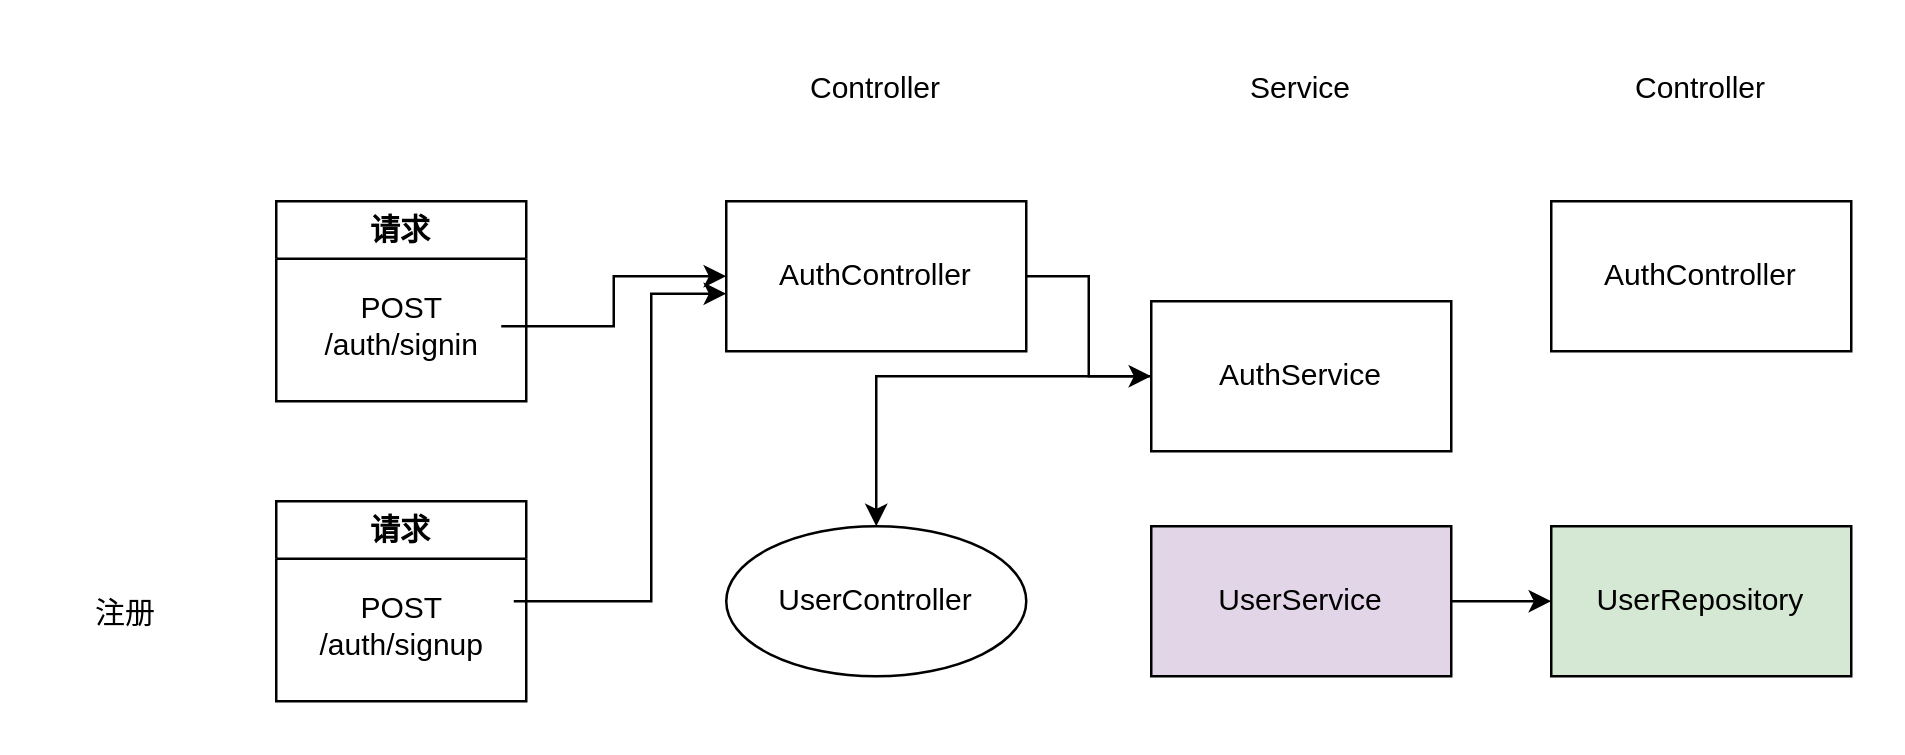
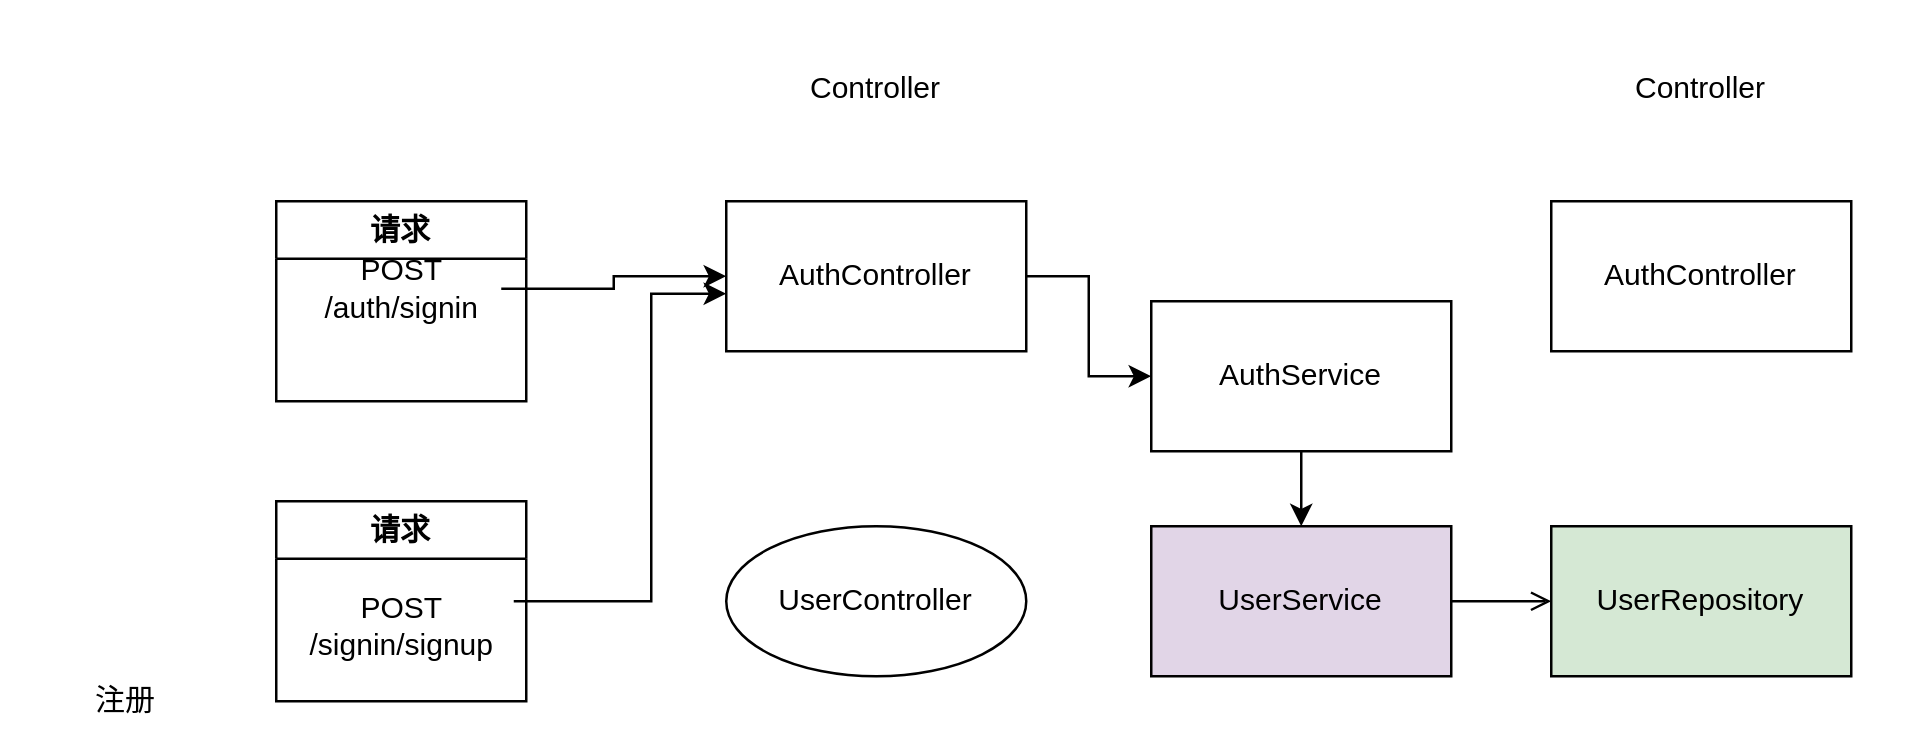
  <mxCell id="0" />
  <mxCell id="1" parent="0" />
  <mxCell id="2" value="请求" style="swimlane;whiteSpace=wrap;html=1;" vertex="1" parent="1"><mxGeometry x="110" y="80" width="100" height="80" as="geometry" /></mxCell>
- <mxCell id="3" value="POST&lt;br&gt;/auth/signin" style="text;html=1;align=center;verticalAlign=middle;resizable=0;points=[];autosize=1;strokeColor=none;fillColor=none;" vertex="1" parent="2"><mxGeometry x="10" y="30" width="80" height="40" as="geometry" /></mxCell>
+ <mxCell id="3" value="POST&lt;br&gt;/auth/signin" style="text;html=1;align=center;verticalAlign=middle;resizable=0;points=[];autosize=1;strokeColor=none;fillColor=none;" vertex="1" parent="2"><mxGeometry x="10" y="15" width="80" height="40" as="geometry" /></mxCell>
  <mxCell id="4" value="请求" style="swimlane;whiteSpace=wrap;html=1;" vertex="1" parent="1"><mxGeometry x="110" y="200" width="100" height="80" as="geometry" /></mxCell>
- <mxCell id="5" value="POST&lt;br&gt;/auth/signup" style="text;html=1;align=center;verticalAlign=middle;resizable=0;points=[];autosize=1;strokeColor=none;fillColor=none;" vertex="1" parent="4"><mxGeometry x="5" y="30" width="90" height="40" as="geometry" /></mxCell>
+ <mxCell id="5" value="POST&lt;br&gt;/signin/signup" style="text;html=1;align=center;verticalAlign=middle;resizable=0;points=[];autosize=1;strokeColor=none;fillColor=none;" vertex="1" parent="4"><mxGeometry x="5" y="30" width="90" height="40" as="geometry" /></mxCell>
  <mxCell id="6" value="" style="edgeStyle=orthogonalEdgeStyle;rounded=0;orthogonalLoop=1;jettySize=auto;html=1;" edge="1" parent="1" source="7" target="11"><mxGeometry relative="1" as="geometry" /></mxCell>
  <mxCell id="7" value="AuthController" style="rounded=0;whiteSpace=wrap;html=1;" vertex="1" parent="1"><mxGeometry x="290" y="80" width="120" height="60" as="geometry" /></mxCell>
  <mxCell id="8" value="Controller" style="text;html=1;strokeColor=none;fillColor=none;align=center;verticalAlign=middle;whiteSpace=wrap;rounded=0;" vertex="1" parent="1"><mxGeometry x="320" y="20" width="60" height="30" as="geometry" /></mxCell>
  <mxCell id="9" value="UserController" style="ellipse;whiteSpace=wrap;html=1;" vertex="1" parent="1"><mxGeometry x="290" y="210" width="120" height="60" as="geometry" /></mxCell>
- <mxCell id="10" value="" style="edgeStyle=orthogonalEdgeStyle;rounded=0;orthogonalLoop=1;jettySize=auto;html=1;" edge="1" parent="1" source="11" target="9"><mxGeometry relative="1" as="geometry" /></mxCell>
+ <mxCell id="10" value="" style="edgeStyle=orthogonalEdgeStyle;rounded=0;orthogonalLoop=1;jettySize=auto;html=1;" edge="1" parent="1" source="11" target="14"><mxGeometry relative="1" as="geometry" /></mxCell>
  <mxCell id="11" value="AuthService" style="rounded=0;whiteSpace=wrap;html=1;" vertex="1" parent="1"><mxGeometry x="460" y="120" width="120" height="60" as="geometry" /></mxCell>
- <mxCell id="12" value="Service" style="text;html=1;strokeColor=none;fillColor=none;align=center;verticalAlign=middle;whiteSpace=wrap;rounded=0;" vertex="1" parent="1"><mxGeometry x="490" y="20" width="60" height="30" as="geometry" /></mxCell>
- <mxCell id="13" value="" style="edgeStyle=orthogonalEdgeStyle;rounded=0;orthogonalLoop=1;jettySize=auto;html=1;" edge="1" parent="1" source="14" target="17"><mxGeometry relative="1" as="geometry" /></mxCell>
+ <mxCell id="13" value="" style="edgeStyle=orthogonalEdgeStyle;rounded=0;orthogonalLoop=1;jettySize=auto;html=1;endArrow=open;" edge="1" parent="1" source="14" target="17"><mxGeometry relative="1" as="geometry" /></mxCell>
  <mxCell id="14" value="UserService" style="rounded=0;whiteSpace=wrap;html=1;fillColor=#e1d5e7;" vertex="1" parent="1"><mxGeometry x="460" y="210" width="120" height="60" as="geometry" /></mxCell>
  <mxCell id="15" value="AuthController" style="rounded=0;whiteSpace=wrap;html=1;" vertex="1" parent="1"><mxGeometry x="620" y="80" width="120" height="60" as="geometry" /></mxCell>
  <mxCell id="16" value="Controller" style="text;html=1;strokeColor=none;fillColor=none;align=center;verticalAlign=middle;whiteSpace=wrap;rounded=0;" vertex="1" parent="1"><mxGeometry x="650" y="20" width="60" height="30" as="geometry" /></mxCell>
  <mxCell id="17" value="UserRepository" style="rounded=0;whiteSpace=wrap;html=1;fillColor=#d5e8d4;" vertex="1" parent="1"><mxGeometry x="620" y="210" width="120" height="60" as="geometry" /></mxCell>
  <mxCell id="18" value="" style="edgeStyle=orthogonalEdgeStyle;rounded=0;orthogonalLoop=1;jettySize=auto;html=1;" edge="1" parent="1" source="3" target="7"><mxGeometry relative="1" as="geometry" /></mxCell>
  <mxCell id="19" value="" style="edgeStyle=orthogonalEdgeStyle;rounded=0;orthogonalLoop=1;jettySize=auto;html=1;" edge="1" parent="1" source="5" target="7"><mxGeometry relative="1" as="geometry"><Array as="points"><mxPoint x="260" y="240" /><mxPoint x="260" y="117" /></Array></mxGeometry></mxCell>
- <mxCell id="20" value="注册" style="text;html=1;strokeColor=none;fillColor=none;align=center;verticalAlign=middle;whiteSpace=wrap;rounded=0;" vertex="1" parent="1"><mxGeometry x="20" y="230" width="60" height="30" as="geometry" /></mxCell>
+ <mxCell id="20" value="注册" style="text;html=1;strokeColor=none;fillColor=none;align=center;verticalAlign=middle;whiteSpace=wrap;rounded=0;" vertex="1" parent="1"><mxGeometry x="20" y="265" width="60" height="30" as="geometry" /></mxCell>
